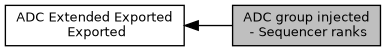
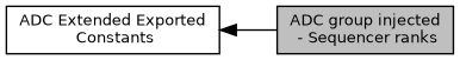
  digraph {
    rankdir=LR
    node [color=black fontname=Helvetica fontsize=10 shape=box style=filled]
-   n1 [fillcolor=white height=0.2 label="ADC Extended Exported\l Exported" width=0.4]
+   n1 [fillcolor=white height=0.2 label="ADC Extended Exported\l Constants" width=0.4]
    n2 [fillcolor=grey75 fontcolor=black height=0.2 label="ADC group injected\l - Sequencer ranks" width=0.4]
    n1 -> n2 [dir=back fontname=Helvetica fontsize=10 labelfontname=Helvetica labelfontsize=10 shape=plaintext style=solid]
  }
